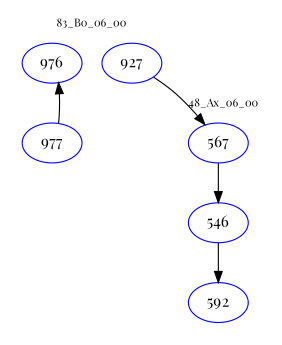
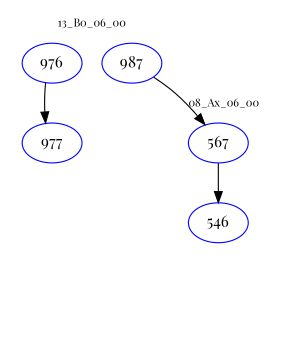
  digraph {
    fontname="Playfair Display"
    node [color=blue fontname="Playfair Display"]
    edge [color=black fontname="Playfair Display"]
    n1 [label=567]
    n2 [label=546]
-   n3 [label=592]
-   n4 [label=927]
+   n4 [label=987]
    n5 [label=976]
    n6 [label=977]
    subgraph cluster_1 {
      color=white
      fontsize=10
-     label="48_Ax_06_00"
+     label="08_Ax_06_00"
      n1
      n2
-     n3
    }
    subgraph cluster_2 {
      color=white
      fontsize=10
-     label="83_B0_06_00"
+     label="13_B0_06_00"
      n4
      n5
      n6
    }
    n1 -> n2
-   n2 -> n3
    n4 -> n1
-   n6 -> n5
+   n5 -> n6
  }
